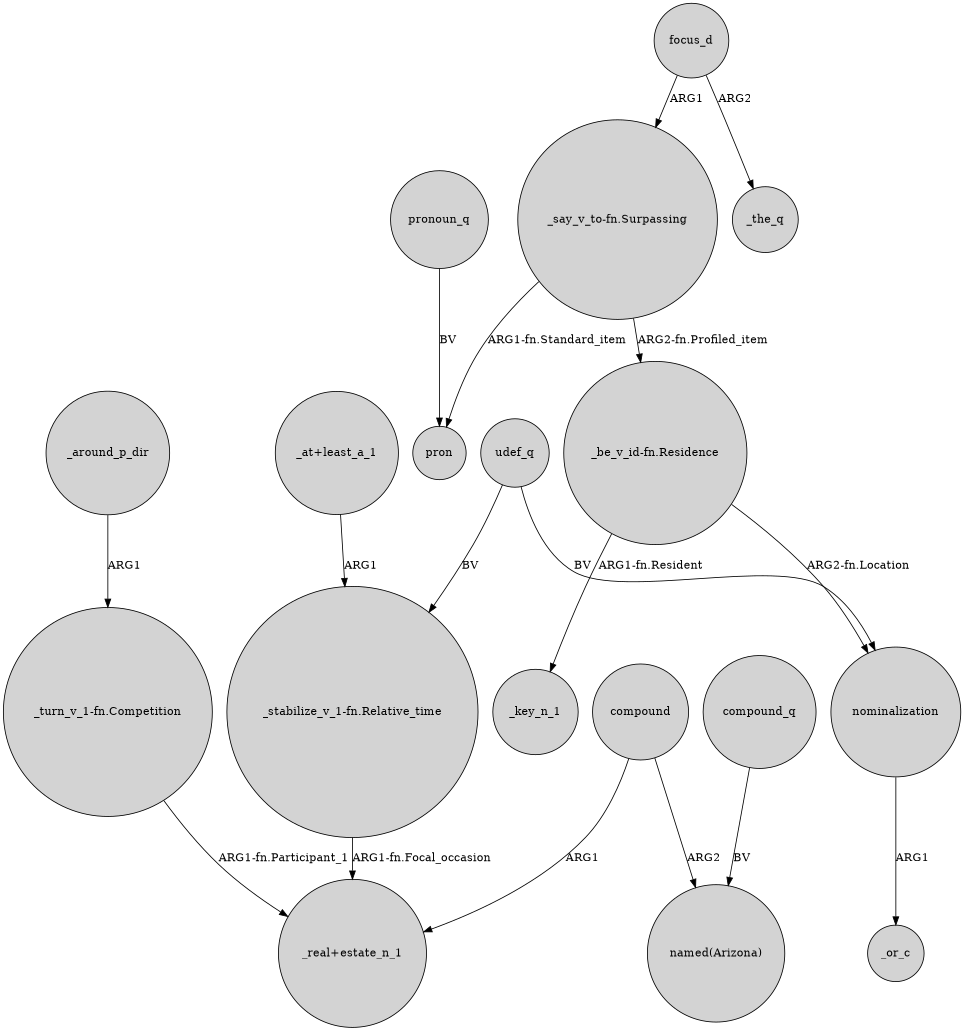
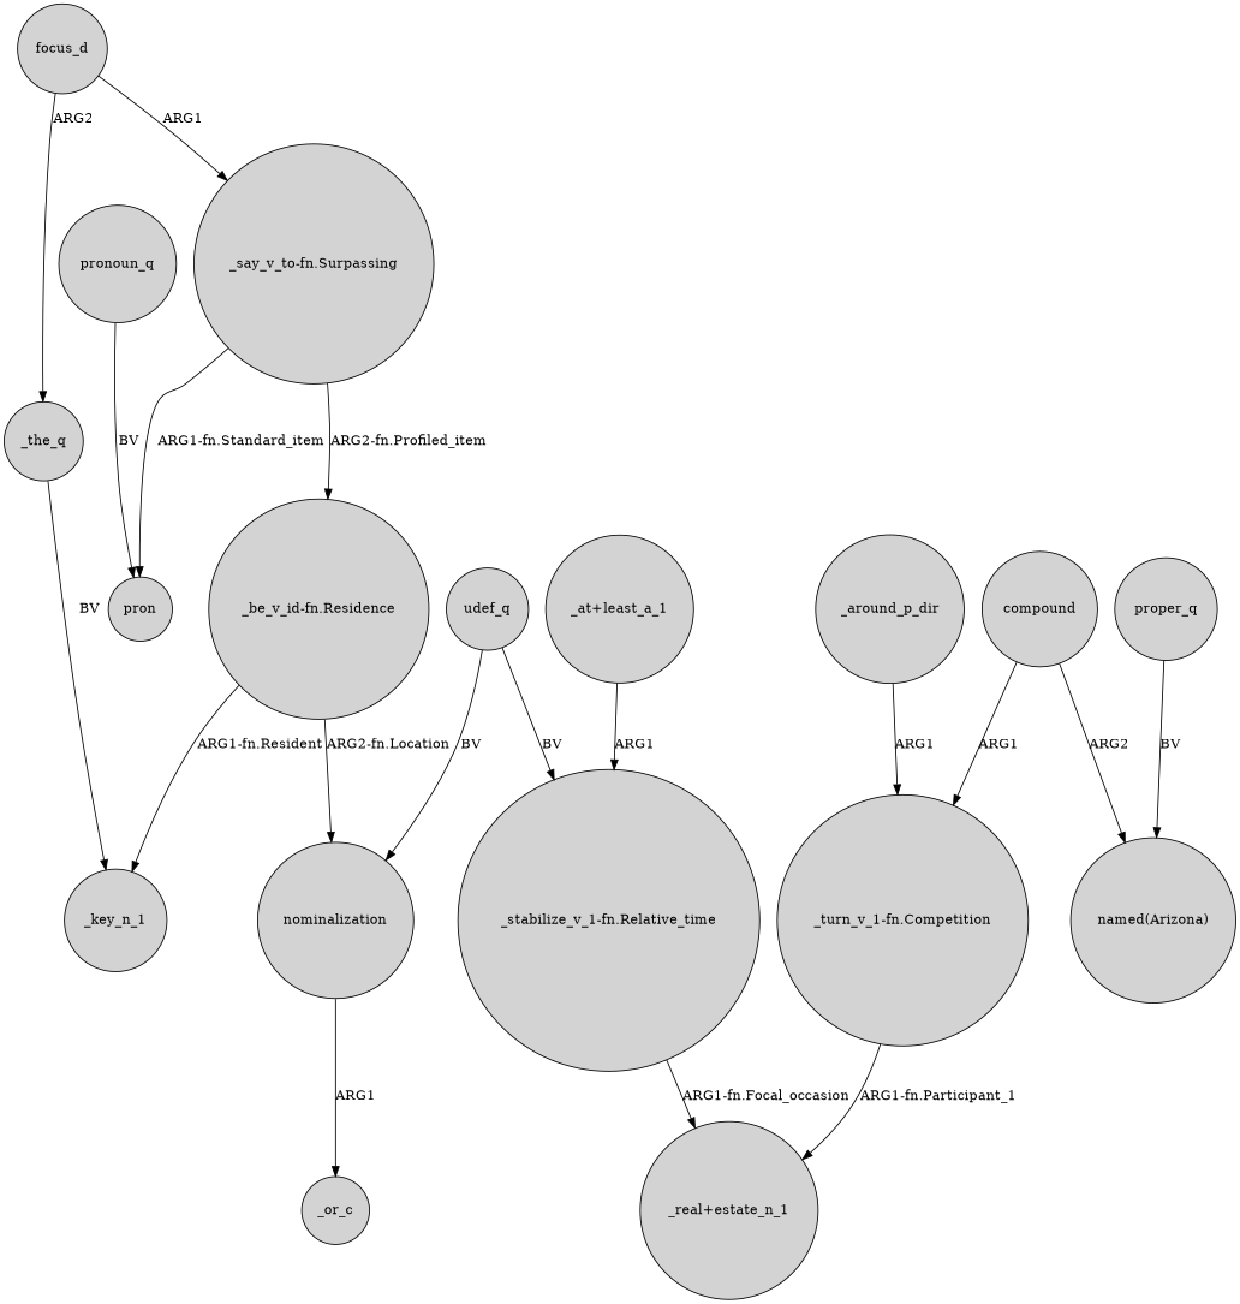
  digraph {
    node [shape=circle style=filled]
    "_be_v_id-fn.Residence"
    _key_n_1
    nominalization
    _or_c
    _around_p_dir
    "_turn_v_1-fn.Competition"
    "_real+estate_n_1"
    focus_d
    "_say_v_to-fn.Surpassing"
    _the_q
    pron
    "_at+least_a_1"
    "_stabilize_v_1-fn.Relative_time"
-   proper_q [label=compound_q]
+   proper_q
    "named(Arizona)"
    compound
    udef_q
    pronoun_q
    "_be_v_id-fn.Residence" -> _key_n_1 [label="ARG1-fn.Resident"]
    "_be_v_id-fn.Residence" -> nominalization [label="ARG2-fn.Location"]
    nominalization -> _or_c [label=ARG1]
    _around_p_dir -> "_turn_v_1-fn.Competition" [label=ARG1]
    "_turn_v_1-fn.Competition" -> "_real+estate_n_1" [label="ARG1-fn.Participant_1"]
    focus_d -> "_say_v_to-fn.Surpassing" [label=ARG1]
    focus_d -> _the_q [label=ARG2]
    "_say_v_to-fn.Surpassing" -> "_be_v_id-fn.Residence" [label="ARG2-fn.Profiled_item"]
    "_say_v_to-fn.Surpassing" -> pron [label="ARG1-fn.Standard_item"]
+   _the_q -> _key_n_1 [label=BV]
    "_at+least_a_1" -> "_stabilize_v_1-fn.Relative_time" [label=ARG1]
    "_stabilize_v_1-fn.Relative_time" -> "_real+estate_n_1" [label="ARG1-fn.Focal_occasion"]
    proper_q -> "named(Arizona)" [label=BV]
-   compound -> "_real+estate_n_1" [label=ARG1]
+   compound -> "_turn_v_1-fn.Competition" [label=ARG1]
    compound -> "named(Arizona)" [label=ARG2]
    udef_q -> nominalization [label=BV]
    udef_q -> "_stabilize_v_1-fn.Relative_time" [label=BV]
    pronoun_q -> pron [label=BV]
  }
